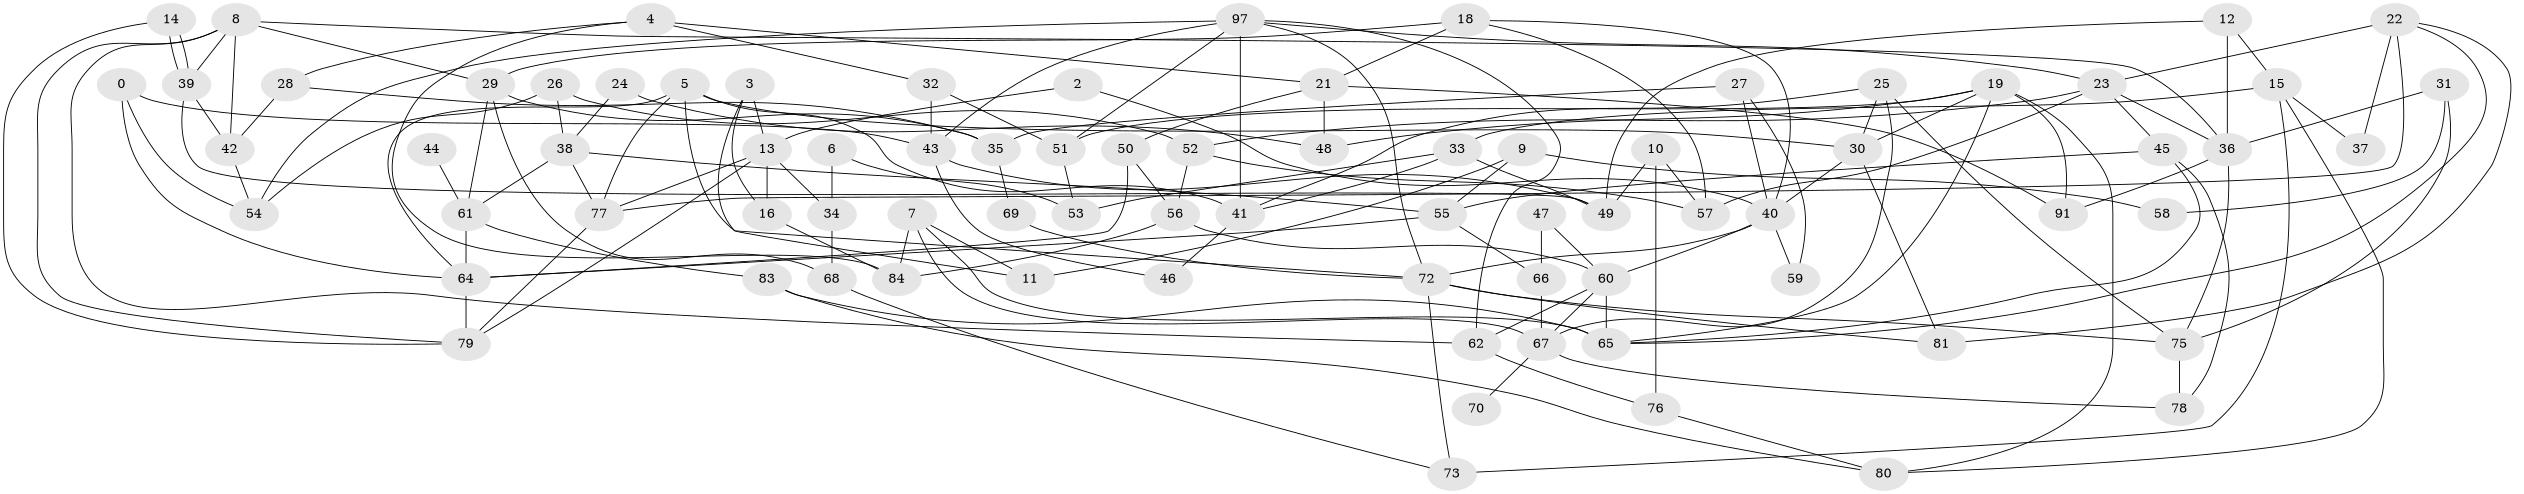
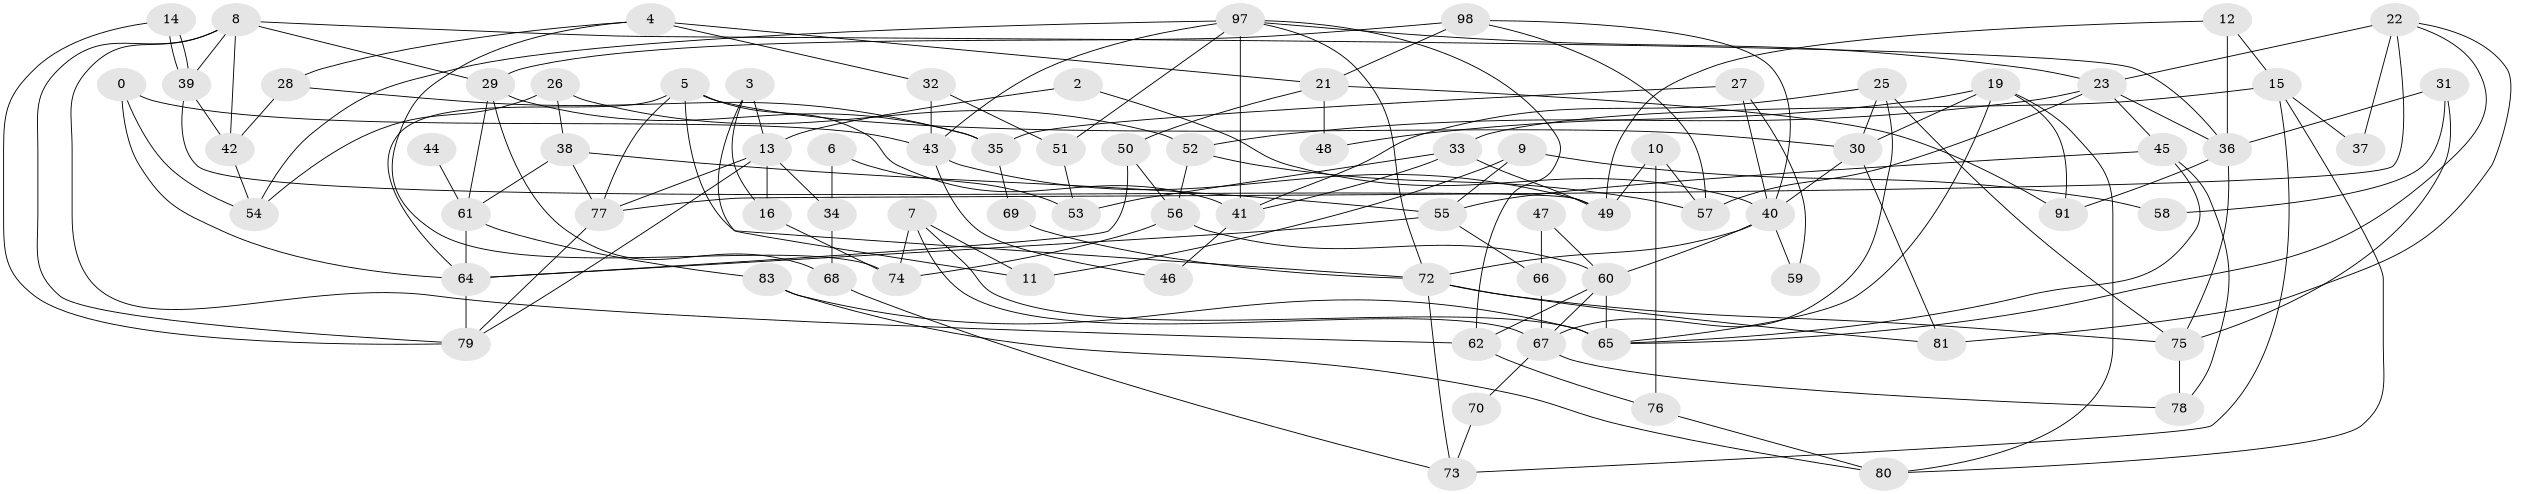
  graph {
    node [color=gray90 style=filled]
    n1 [label=0]
    43
    54
    64
    49
    46
    79
    2
    13
    40
    16
    77
    34
    72
    59
    60
    3
    11
-   74 [label=84]
+   74
    4
    21
    28
    32
    48
    n25 [label=91]
    50
    42
    35
    51
    5
    30
    41
    81
    73
    75
    6
    53
    68
    7
    65
    67
    78
    70
    8
    29
    36
    39
    62
    61
    76
    9
    55
    58
    66
    10
    57
    80
    12
    15
    33
    37
    14
    n63 [label=97]
    23
    45
    52
-   18
+   18 [label=98]
    19
    69
    44
    56
    22
-   24
    38
    25
    26
    27
    n78 [label=83]
    31
    47
    n1 -- 43
    n1 -- 54
    n1 -- 64
    43 -- 49
    43 -- 46
    64 -- 79
    2 -- 13
    2 -- 40
    13 -- 79
    13 -- 16
    13 -- 77
    13 -- 34
    40 -- 72
    40 -- 59
    40 -- 60
    16 -- 74
    77 -- 79
    34 -- 68
    72 -- 81
    72 -- 73
    72 -- 75
    60 -- 65
    60 -- 67
    60 -- 62
    3 -- 13
    3 -- 16
    3 -- 11
    4 -- 74
    4 -- 21
    4 -- 28
    4 -- 32
    21 -- 48
    21 -- n25
    21 -- 50
    28 -- 42
    28 -- 35
    32 -- 43
    32 -- 51
    50 -- 64
    50 -- 56
    42 -- 54
    35 -- 69
    51 -- 53
    5 -- 64
    5 -- 77
    5 -- 72
    5 -- 30
    5 -- 41
    30 -- 40
    30 -- 81
    41 -- 46
    75 -- 78
    6 -- 34
    6 -- 53
    68 -- 73
    7 -- 11
    7 -- 74
    7 -- 65
    7 -- 67
    67 -- 78
    67 -- 70
+   70 -- 73
    8 -- 79
    8 -- 42
    8 -- 29
    8 -- 36
    8 -- 39
    8 -- 62
    29 -- 35
    29 -- 68
    29 -- 61
    36 -- n25
    36 -- 75
    39 -- 49
    39 -- 42
    62 -- 76
    61 -- 64
    61 -- n78
    76 -- 80
    9 -- 11
    9 -- 55
    9 -- 58
    55 -- 64
    55 -- 66
    66 -- 67
    10 -- 49
    10 -- 76
    10 -- 57
    12 -- 49
    12 -- 36
    12 -- 15
    15 -- 73
    15 -- 80
    15 -- 33
    15 -- 37
    33 -- 49
    33 -- 41
    33 -- 53
    14 -- 79
    14 -- 39
    14 -- 39
    n63 -- 43
    n63 -- 54
    n63 -- 72
    n63 -- 51
    n63 -- 41
    n63 -- 62
    n63 -- 23
    23 -- 36
    23 -- 57
    23 -- 45
    23 -- 52
    45 -- 65
    45 -- 78
    45 -- 55
    52 -- 57
    52 -- 56
    18 -- 40
    18 -- 21
    18 -- 29
    18 -- 57
    19 -- 48
    19 -- n25
-   19 -- 51
    19 -- 30
    19 -- 65
    19 -- 80
    69 -- 72
    44 -- 61
    56 -- 60
    56 -- 74
    22 -- 77
    22 -- 81
    22 -- 65
    22 -- 37
    22 -- 23
-   24 -- 48
-   24 -- 38
    38 -- 77
    38 -- 61
    38 -- 55
    25 -- 30
    25 -- 41
    25 -- 75
    25 -- 67
    26 -- 54
    26 -- 52
    26 -- 38
    27 -- 40
    27 -- 59
    27 -- 35
    n78 -- 65
    n78 -- 80
    31 -- 75
    31 -- 36
    31 -- 58
    47 -- 60
    47 -- 66
  }
